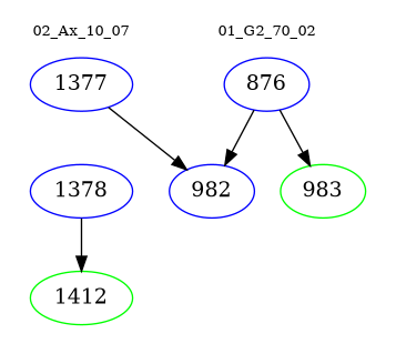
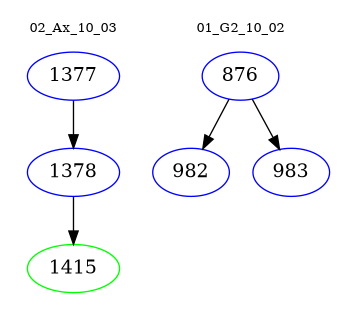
  digraph {
    node [color=blue]
    edge [color=black]
    n1 [label=1377]
    n2 [label=1378]
-   n3 [color=green label=1412]
+   n3 [color=green label=1415]
    n4 [label=876]
    n5 [label=982]
-   n6 [color=green label=983]
+   n6 [label=983]
    subgraph cluster_1 {
      color=white
      fontsize=10
-     label="02_Ax_10_07"
+     label="02_Ax_10_03"
      n1
      n2
      n3
    }
    subgraph cluster_2 {
      color=white
      fontsize=10
-     label="01_G2_70_02"
+     label="01_G2_10_02"
      n4
      n5
      n6
    }
-   n1 -> n5
+   n1 -> n2
    n2 -> n3
    n4 -> n5
    n4 -> n6
  }
